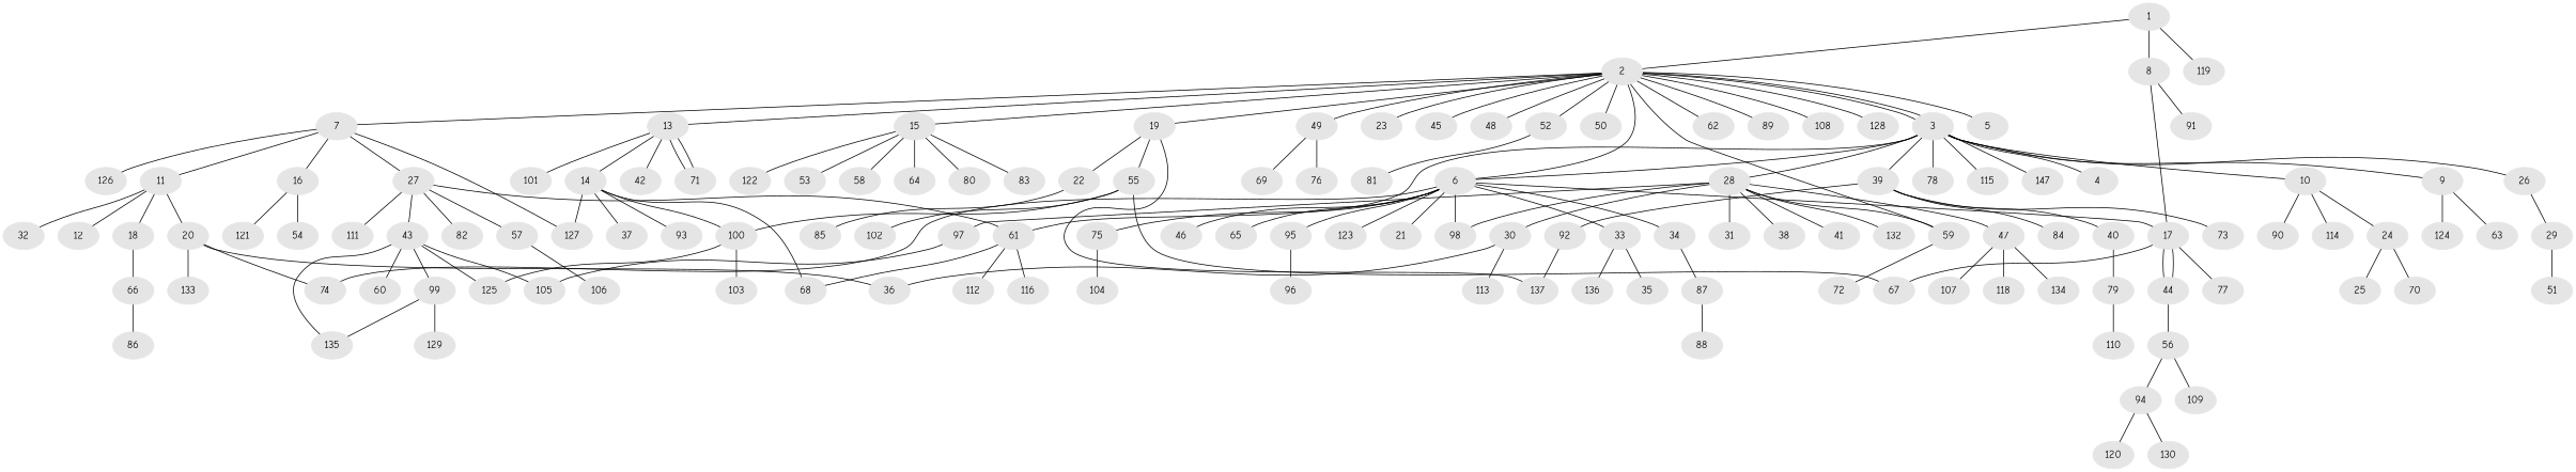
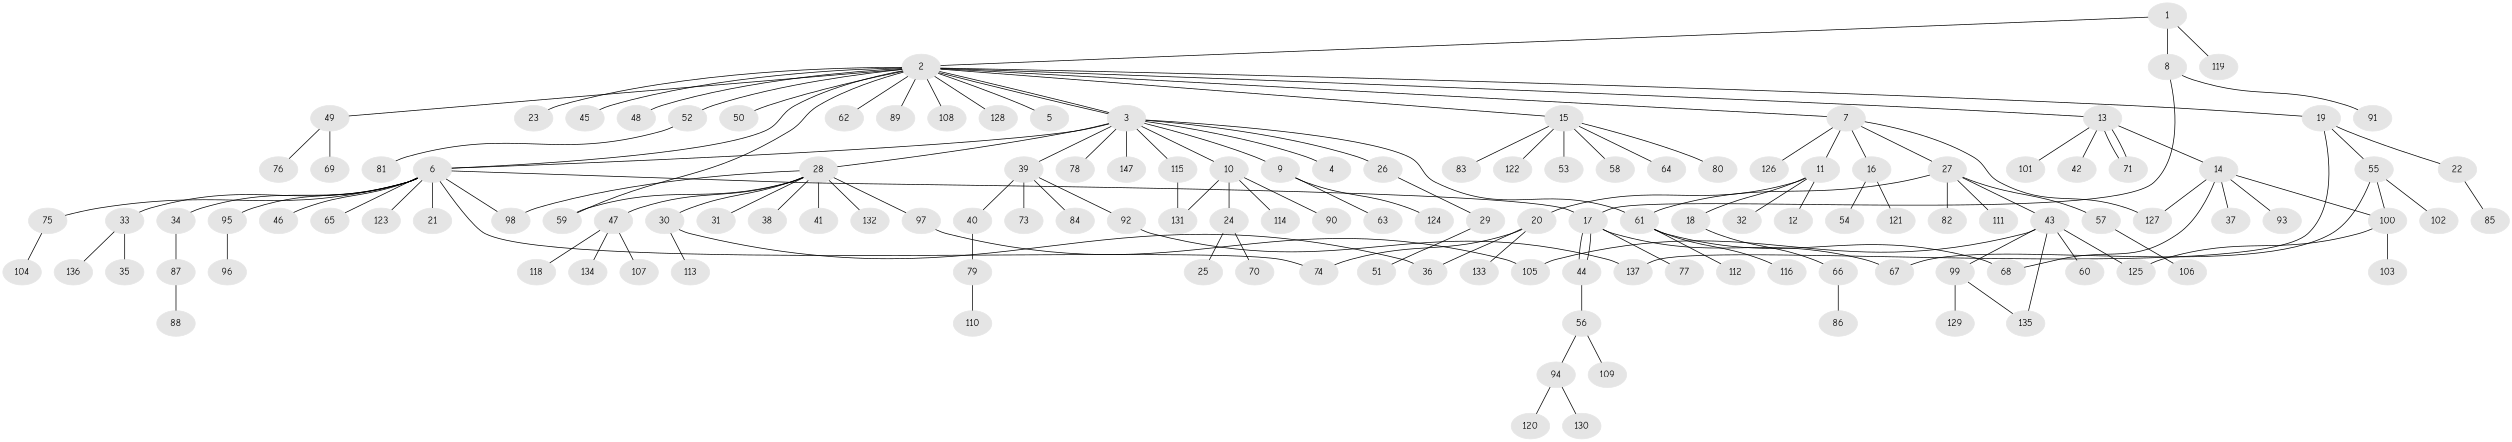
  graph {
    fontname="Comic Neue"
    node [color=gray90 fontname="Comic Neue" style=filled]
    edge [fontname="Comic Neue"]
    1
    2
    8
    119
    3
    5
    6
    7
    13
    15
    19
    23
    45
    48
    49
    50
    52
    59
    62
    89
    108
    128
    17
    91
    10
    4
    9
    26
    28
    39
    61
    78
    115
    n34 [label=147]
    21
    33
    34
    46
    65
    74
    75
    95
    98
    123
    11
    16
    27
    126
    127
    24
    90
    114
+   131
    14
    42
    71
    101
    53
    58
    64
    80
    83
    122
    22
    55
    137
    69
    76
    81
-   72
    63
    124
    29
    30
    31
    38
    41
    47
    97
    132
    40
    73
    84
    92
    68
    112
    116
    44
    67
    77
    35
    136
    87
    104
    96
    12
    18
    20
    32
    54
    121
    43
    57
    82
    111
    25
    70
    66
    36
    133
    37
    93
    100
    125
    103
    56
    86
    85
    102
    51
    60
    99
    105
    135
    106
    113
    107
    118
    134
    88
    79
    110
    129
    94
    109
    120
    130
    1 -- 2
    1 -- 8
    1 -- 119
    2 -- 3
    2 -- 3
    2 -- 5
    2 -- 6
    2 -- 7
    2 -- 13
    2 -- 15
    2 -- 19
    2 -- 23
    2 -- 45
    2 -- 48
    2 -- 49
    2 -- 50
    2 -- 52
    2 -- 59
    2 -- 62
    2 -- 89
    2 -- 108
    2 -- 128
    8 -- 17
    8 -- 91
    3 -- 6
    3 -- 10
    3 -- 4
    3 -- 9
    3 -- 26
    3 -- 28
    3 -- 39
    3 -- 61
    3 -- 78
    3 -- 115
    3 -- n34
    6 -- 17
    6 -- 21
    6 -- 33
    6 -- 34
    6 -- 46
    6 -- 65
    6 -- 74
    6 -- 75
    6 -- 95
    6 -- 98
    6 -- 123
    7 -- 11
    7 -- 16
    7 -- 27
    7 -- 126
    7 -- 127
    13 -- 14
    13 -- 42
    13 -- 71
    13 -- 71
    13 -- 101
    15 -- 53
    15 -- 58
    15 -- 64
    15 -- 80
    15 -- 83
    15 -- 122
    19 -- 22
    19 -- 55
    19 -- 137
    49 -- 69
    49 -- 76
    52 -- 81
-   59 -- 72
    17 -- 44
    17 -- 44
    17 -- 67
    17 -- 77
    10 -- 24
    10 -- 90
    10 -- 114
+   10 -- 131
    9 -- 63
    9 -- 124
    26 -- 29
    28 -- 59
    28 -- 98
    28 -- 30
    28 -- 31
    28 -- 38
    28 -- 41
    28 -- 47
    28 -- 97
    28 -- 132
    39 -- 40
    39 -- 73
    39 -- 84
    39 -- 92
    61 -- 68
    61 -- 112
    61 -- 116
+   115 -- 131
    33 -- 35
    33 -- 136
    34 -- 87
    75 -- 104
    95 -- 96
    11 -- 12
    11 -- 18
    11 -- 20
    11 -- 32
    16 -- 54
    16 -- 121
    27 -- 61
    27 -- 43
    27 -- 57
    27 -- 82
    27 -- 111
    24 -- 25
    24 -- 70
    14 -- 127
    14 -- 68
    14 -- 37
    14 -- 93
    14 -- 100
    22 -- 85
    55 -- 67
    55 -- 100
    55 -- 102
    29 -- 51
    30 -- 36
    30 -- 113
    47 -- 107
    47 -- 118
    47 -- 134
    97 -- 105
    40 -- 79
    92 -- 137
    44 -- 56
    87 -- 88
    18 -- 66
    20 -- 74
    20 -- 36
    20 -- 133
    43 -- 125
    43 -- 60
    43 -- 99
    43 -- 105
    43 -- 135
    57 -- 106
    66 -- 86
    100 -- 125
    100 -- 103
    56 -- 94
    56 -- 109
    99 -- 135
    99 -- 129
    79 -- 110
    94 -- 120
    94 -- 130
  }
